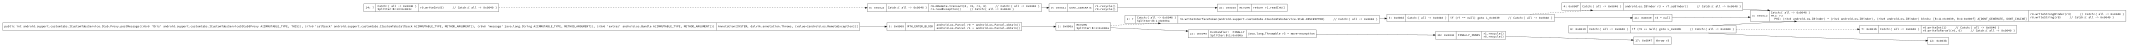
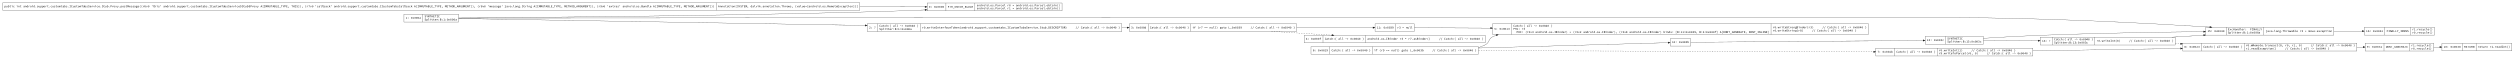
  digraph {
    fontname="Source Code Pro"
    rankdir=LR
    node [fontname="Source Code Pro" shape=record]
    edge [fontname="Source Code Pro"]
    n1 [label="{0\:\ 0x0000|MTH_ENTER_BLOCK\l|android.os.Parcel r0 = android.os.Parcel.obtain()\landroid.os.Parcel r1 = android.os.Parcel.obtain()\l}"]
-   n2 [label="{1\:\ 0x000a|RETURN\lSplitter:B:1:0x000a\l}"]
+   n2 [label="{1\:\ 0x000a|SYNTHETIC\lSplitter:B:1:0x000a\l}"]
    n3 [label="{2\:\ ?|Catch:\{ all \-\> 0x0040 \}\lSplitter:B:1:0x000a\l|r0.writeInterfaceToken(android.support.customtabs.ICustomTabsService.Stub.DESCRIPTOR)     \/\/ Catch:\{ all \-\> 0x0040 \}\l}"]
    n4 [label="{15\:\ 0x0040|ExcHandler:  FINALLY\lSplitter:B:1:0x000a\l|java.lang.Throwable r3 = move\-exception\l}"]
    n5 [label="{3\:\ 0x000d|Catch:\{ all \-\> 0x0040 \}\l|if (r7 == null) goto L_0x0039     \/\/ Catch:\{ all \-\> 0x0040 \}\l}"]
    n6 [label="{16\:\ 0x0041|FINALLY_INSNS\l|r1.recycle()\lr0.recycle()\l}"]
    n7 [label="{4\:\ 0x000f|Catch:\{ all \-\> 0x0040 \}\l|android.os.IBinder r3 = r7.asBinder()     \/\/ Catch:\{ all \-\> 0x0040 \}\l}"]
    n8 [label="{11\:\ 0x0039|r3 = null\l}"]
    n9 [label="{5\:\ 0x0013|Catch:\{ all \-\> 0x0040 \}\lPHI: r3 \l  PHI: (r3v3 android.os.IBinder) = (r3v2 android.os.IBinder), (r3v8 android.os.IBinder) binds: [B:11:0x0039, B:4:0x000f] A[DONT_GENERATE, DONT_INLINE]\l|r0.writeStrongBinder(r3)     \/\/ Catch:\{ all \-\> 0x0040 \}\lr0.writeString(r8)     \/\/ Catch:\{ all \-\> 0x0040 \}\l}"]
    n10 [label="{6\:\ 0x0019|Catch:\{ all \-\> 0x0040 \}\l|if (r9 == null) goto L_0x003b     \/\/ Catch:\{ all \-\> 0x0040 \}\l}"]
    n11 [label="{7\:\ 0x001b|Catch:\{ all \-\> 0x0040 \}\l|r0.writeInt(1)     \/\/ Catch:\{ all \-\> 0x0040 \}\lr9.writeToParcel(r0, 0)     \/\/ Catch:\{ all \-\> 0x0040 \}\l}"]
    n12 [label="{12\:\ 0x003b}"]
    n13 [label="{8\:\ 0x0023|Catch:\{ all \-\> 0x0040 \}\l|r6.mRemote.transact(8, r0, r1, 0)     \/\/ Catch:\{ all \-\> 0x0040 \}\lr1.readException()     \/\/ Catch:\{ all \-\> 0x0040 \}\l}"]
+   n14 [label="{13\:\ 0x003c|SYNTHETIC\lSplitter:B:13:0x003c\l}"]
    n15 [label="{9\:\ 0x0031|DONT_GENERATE\l|r1.recycle()\lr0.recycle()\l}"]
    n16 [label="{10\:\ 0x0038|RETURN\l|return r1.readInt()\l}"]
    n17 [label="{14\:\ ?|Catch:\{ all \-\> 0x0040 \}\lSplitter:B:13:0x003c\l|r0.writeInt(0)     \/\/ Catch:\{ all \-\> 0x0040 \}\l}"]
-   n18 [label="{17\:\ 0x0047|throw r3\l}"]
    n19 [label="{public int android.support.customtabs.ICustomTabsService.Stub.Proxy.postMessage((r6v0 'this' android.support.customtabs.ICustomTabsService$Stub$Proxy A[IMMUTABLE_TYPE, THIS]), (r7v0 'callback' android.support.customtabs.ICustomTabsCallback A[IMMUTABLE_TYPE, METHOD_ARGUMENT]), (r8v0 'message' java.lang.String A[IMMUTABLE_TYPE, METHOD_ARGUMENT]), (r9v0 'extras' android.os.Bundle A[IMMUTABLE_TYPE, METHOD_ARGUMENT]))  | Annotation[SYSTEM, dalvik.annotation.Throws, \{value=[android.os.RemoteException]\}]\l}"]
-   n1 -> n2
-   n2 -> n3 [style=dashed]
+   n2 -> n1
+   n2 -> n3
    n2 -> n4
    n3 -> n5
    n4 -> n6
    n5 -> n7 [style=dashed]
    n5 -> n8
-   n6 -> n18
-   n7 -> n9
    n8 -> n9
    n10 -> n9
    n10 -> n11 [style=dashed]
    n10 -> n12
+   n11 -> n13
+   n12 -> n14
    n13 -> n15
+   n14 -> n4
+   n14 -> n17
    n15 -> n16
+   n17 -> n4
    n17 -> n13 [style=dashed]
    n19 -> n1
  }
